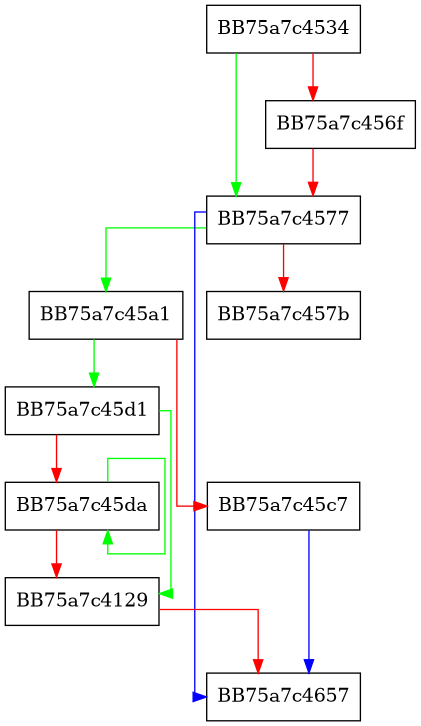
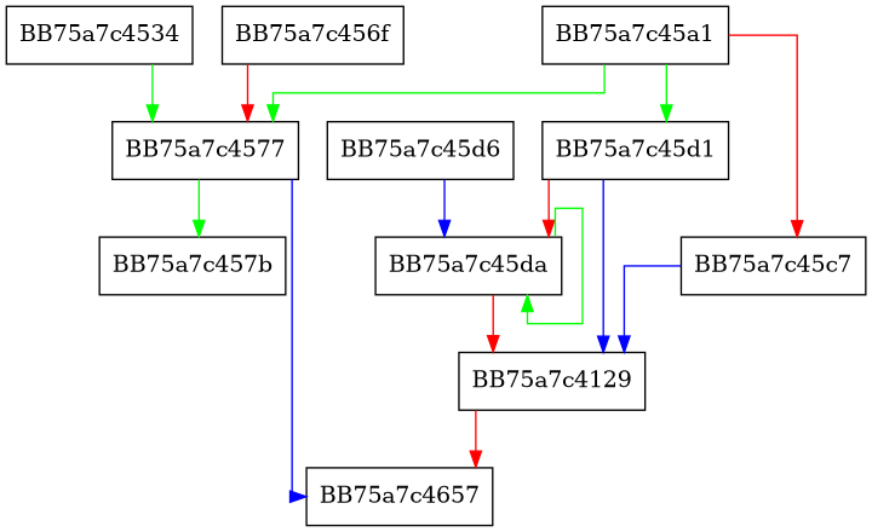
  digraph {
    splines=ortho
    node [shape=box]
    edge [color=red]
    BB75a7c4534
    BB75a7c4577
    BB75a7c456f
    BB75a7c45a1
    BB75a7c457b
    BB75a7c4657
    BB75a7c45d1
    BB75a7c45c7
    n9 [label=BB75a7c4129]
    BB75a7c45da
+   BB75a7c45d6
    BB75a7c4534 -> BB75a7c4577 [color=green]
-   BB75a7c4534 -> BB75a7c456f
-   BB75a7c4577 -> BB75a7c45a1 [color=green]
-   BB75a7c4577 -> BB75a7c457b
+   BB75a7c45a1 -> BB75a7c4577 [color=green]
+   BB75a7c4577 -> BB75a7c457b [color=green]
    BB75a7c4577 -> BB75a7c4657 [color=blue]
    BB75a7c456f -> BB75a7c4577
    BB75a7c45a1 -> BB75a7c45d1 [color=green]
    BB75a7c45a1 -> BB75a7c45c7
-   BB75a7c45d1 -> n9 [color=green]
+   BB75a7c45d1 -> n9 [color=blue]
    BB75a7c45d1 -> BB75a7c45da
-   BB75a7c45c7 -> BB75a7c4657 [color=blue]
+   BB75a7c45c7 -> n9 [color=blue]
    n9 -> BB75a7c4657
    BB75a7c45da -> n9
    BB75a7c45da -> BB75a7c45da [color=green]
+   BB75a7c45d6 -> BB75a7c45da [color=blue]
  }
